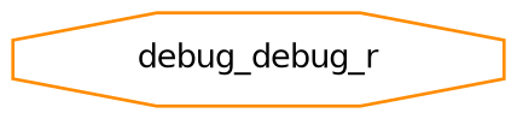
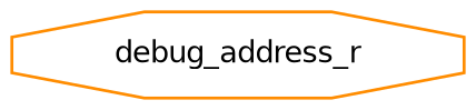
  digraph {
    rankdir=LR
-   n1 [color=darkorange fillcolor=white fontname=Helvetica fontsize=10 height=0.2 label=debug_debug_r shape=octagon style=filled width=0.4]
+   n1 [color=darkorange fillcolor=white fontname=Helvetica fontsize=10 height=0.2 label=debug_address_r shape=octagon style=filled width=0.4]
  }
